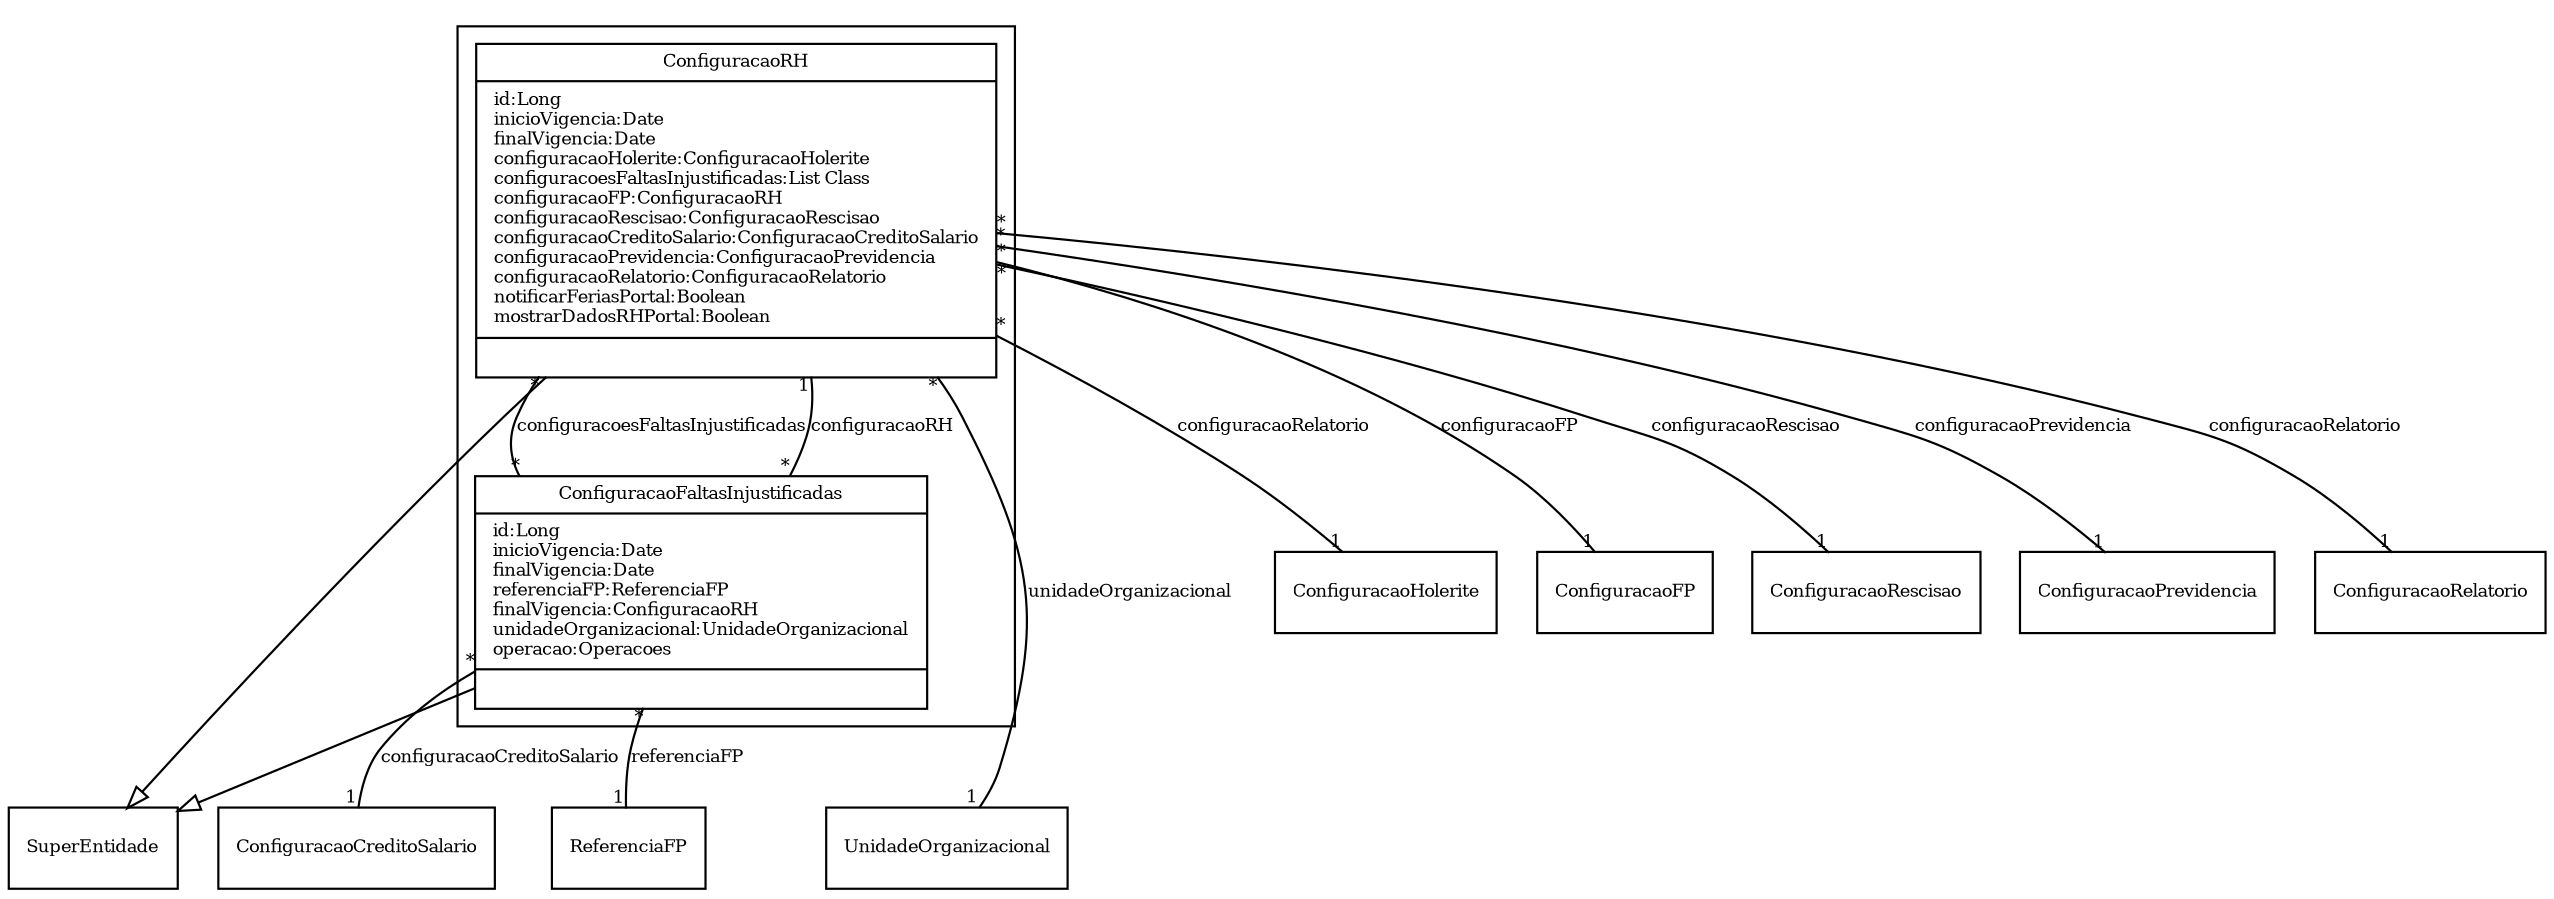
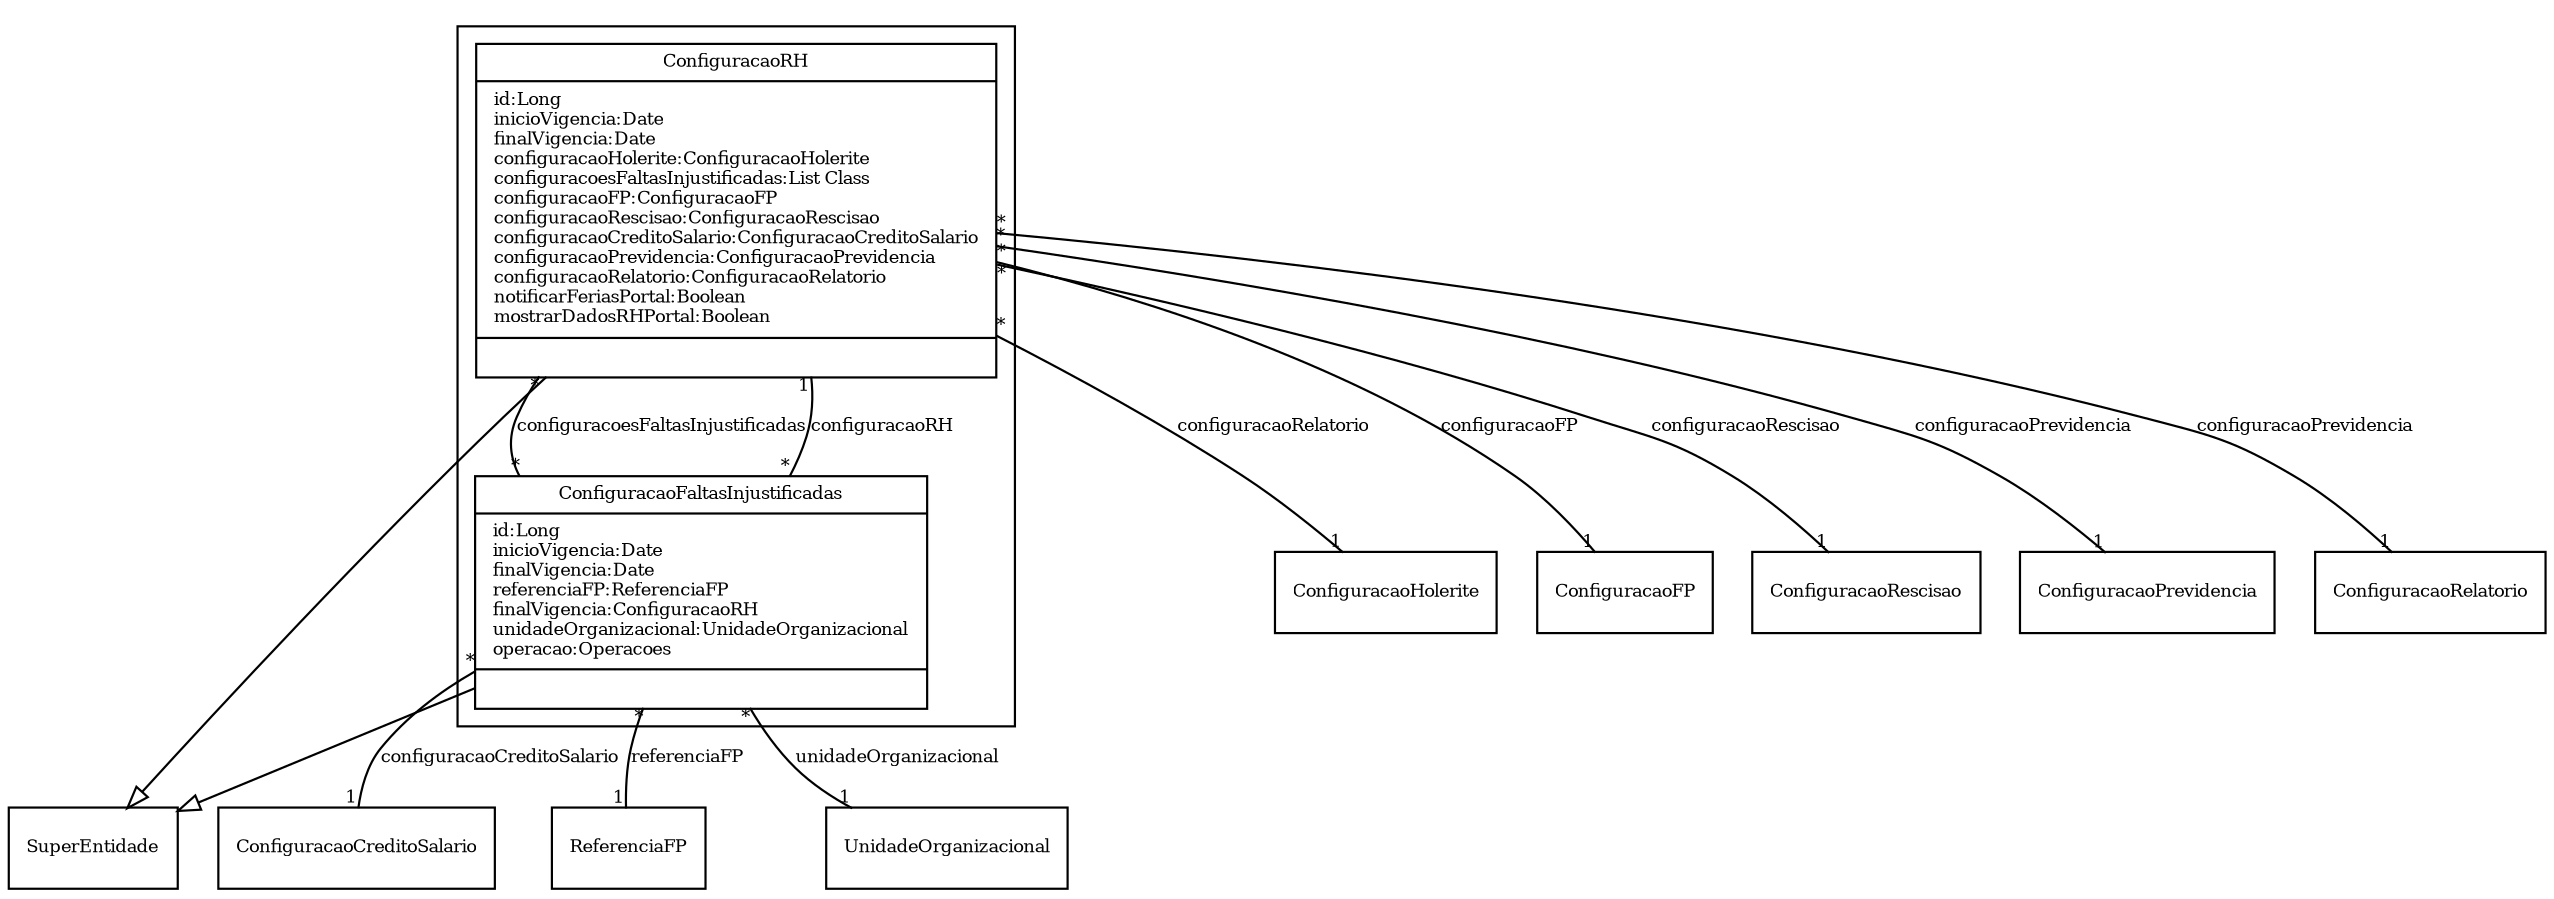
  digraph {
    fontname="DejaVu Serif"
    fontsize=8
    node [fontname="DejaVu Serif" fontsize=8 shape=record]
    edge [arrowhead=none fontname="DejaVu Serif" fontsize=8 headlabel=1 taillabel="*"]
-   n1 [label="{ConfiguracaoRH|id:Long\linicioVigencia:Date\lfinalVigencia:Date\lconfiguracaoHolerite:ConfiguracaoHolerite\lconfiguracoesFaltasInjustificadas:List Class\lconfiguracaoFP:ConfiguracaoRH\lconfiguracaoRescisao:ConfiguracaoRescisao\lconfiguracaoCreditoSalario:ConfiguracaoCreditoSalario\lconfiguracaoPrevidencia:ConfiguracaoPrevidencia\lconfiguracaoRelatorio:ConfiguracaoRelatorio\lnotificarFeriasPortal:Boolean\lmostrarDadosRHPortal:Boolean\l|\l}"]
+   n1 [label="{ConfiguracaoRH|id:Long\linicioVigencia:Date\lfinalVigencia:Date\lconfiguracaoHolerite:ConfiguracaoHolerite\lconfiguracoesFaltasInjustificadas:List Class\lconfiguracaoFP:ConfiguracaoFP\lconfiguracaoRescisao:ConfiguracaoRescisao\lconfiguracaoCreditoSalario:ConfiguracaoCreditoSalario\lconfiguracaoPrevidencia:ConfiguracaoPrevidencia\lconfiguracaoRelatorio:ConfiguracaoRelatorio\lnotificarFeriasPortal:Boolean\lmostrarDadosRHPortal:Boolean\l|\l}"]
    n2 [label="{ConfiguracaoFaltasInjustificadas|id:Long\linicioVigencia:Date\lfinalVigencia:Date\lreferenciaFP:ReferenciaFP\lfinalVigencia:ConfiguracaoRH\lunidadeOrganizacional:UnidadeOrganizacional\loperacao:Operacoes\l|\l}"]
    ConfiguracaoHolerite
    ConfiguracaoFP
    ConfiguracaoRescisao
    ConfiguracaoPrevidencia
    ConfiguracaoRelatorio
    SuperEntidade
    ConfiguracaoCreditoSalario
    ReferenciaFP
    UnidadeOrganizacional
    subgraph cluster_1 {
      n1
      n2
    }
    n1 -> n2 [headlabel="*" label=configuracoesFaltasInjustificadas]
    n1 -> ConfiguracaoHolerite [label=configuracaoRelatorio]
    n1 -> ConfiguracaoFP [label=configuracaoFP]
    n1 -> ConfiguracaoRescisao [label=configuracaoRescisao]
    n1 -> ConfiguracaoPrevidencia [label=configuracaoPrevidencia]
-   n1 -> ConfiguracaoRelatorio [label=configuracaoRelatorio]
+   n1 -> ConfiguracaoRelatorio [label=configuracaoPrevidencia]
    n1 -> SuperEntidade [arrowhead=empty headlabel="" taillabel=""]
    n2 -> n1 [label=configuracaoRH]
    n2 -> SuperEntidade [arrowhead=empty headlabel="" taillabel=""]
    n2 -> ConfiguracaoCreditoSalario [label=configuracaoCreditoSalario]
    n2 -> ReferenciaFP [label=referenciaFP]
-   n1 -> UnidadeOrganizacional [label=unidadeOrganizacional]
+   n2 -> UnidadeOrganizacional [label=unidadeOrganizacional]
  }
